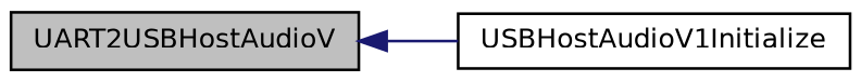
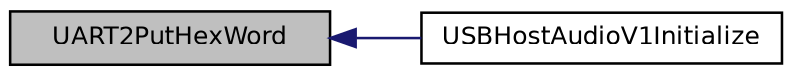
  digraph {
    rankdir=LR
    node [color=black fontname=Helvetica fontsize=10 shape=record style=filled]
-   n1 [fillcolor=grey75 fontcolor=black height=0.2 label=UART2USBHostAudioV width=0.4]
+   n1 [fillcolor=grey75 fontcolor=black height=0.2 label=UART2PutHexWord width=0.4]
    n2 [fillcolor=white height=0.2 label=USBHostAudioV1Initialize width=0.4]
    n1 -> n2 [color=midnightblue dir=back fontname=Helvetica fontsize=10 labelfontname=Helvetica labelfontsize=10 style=solid]
  }
